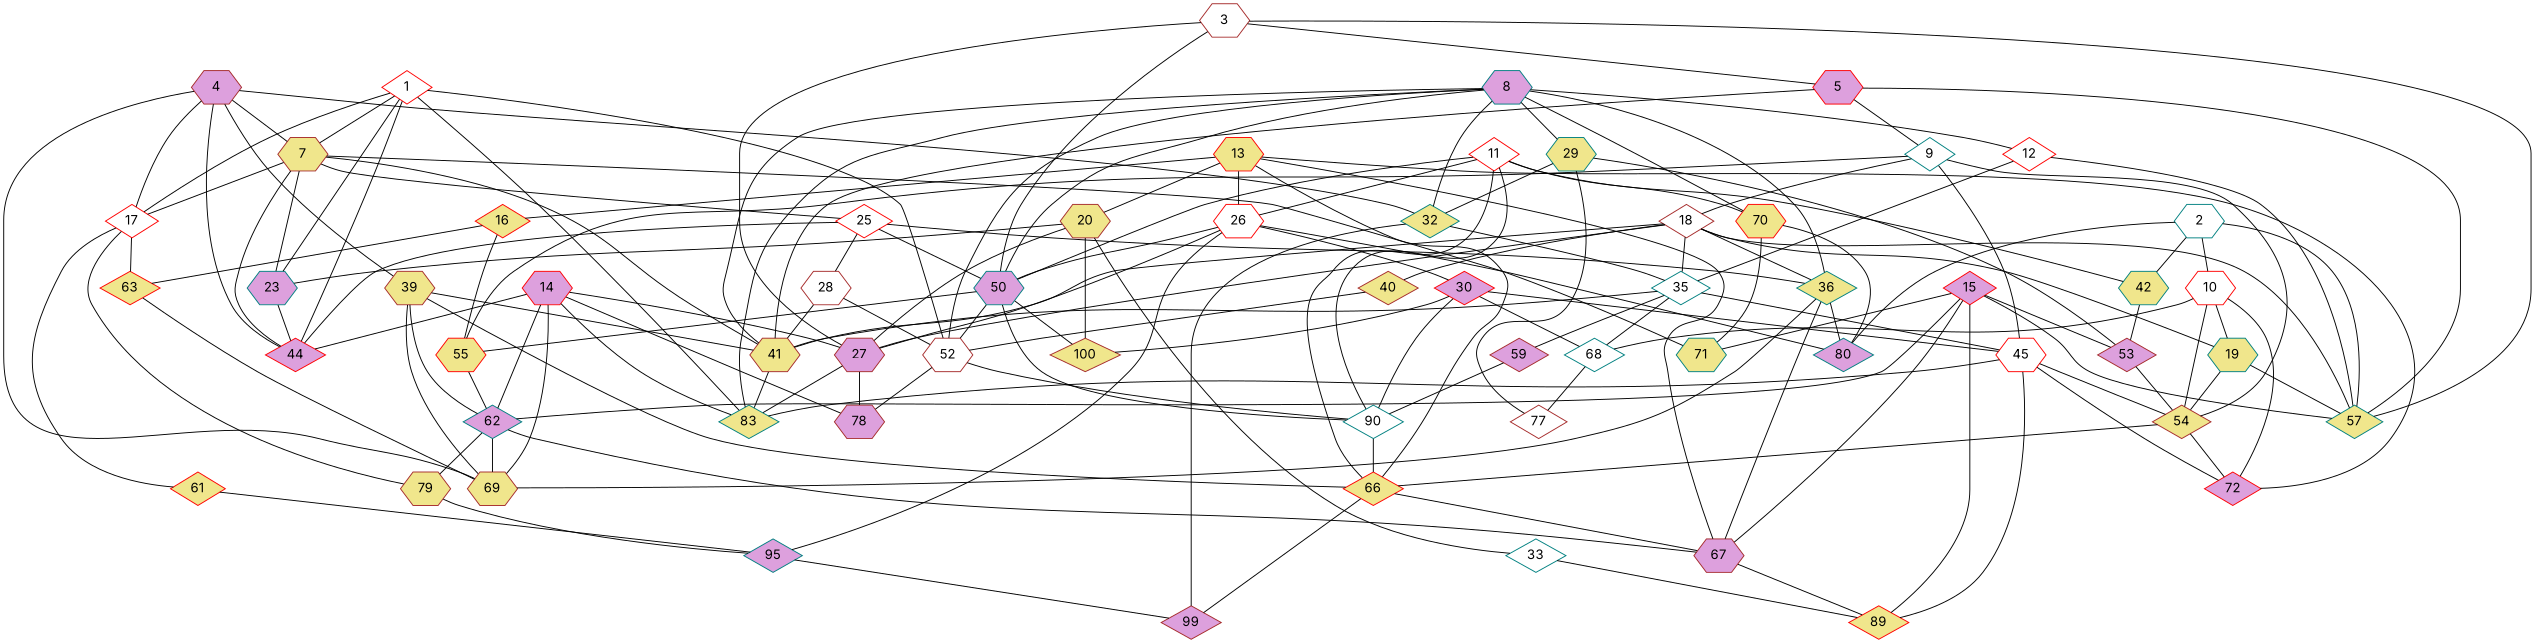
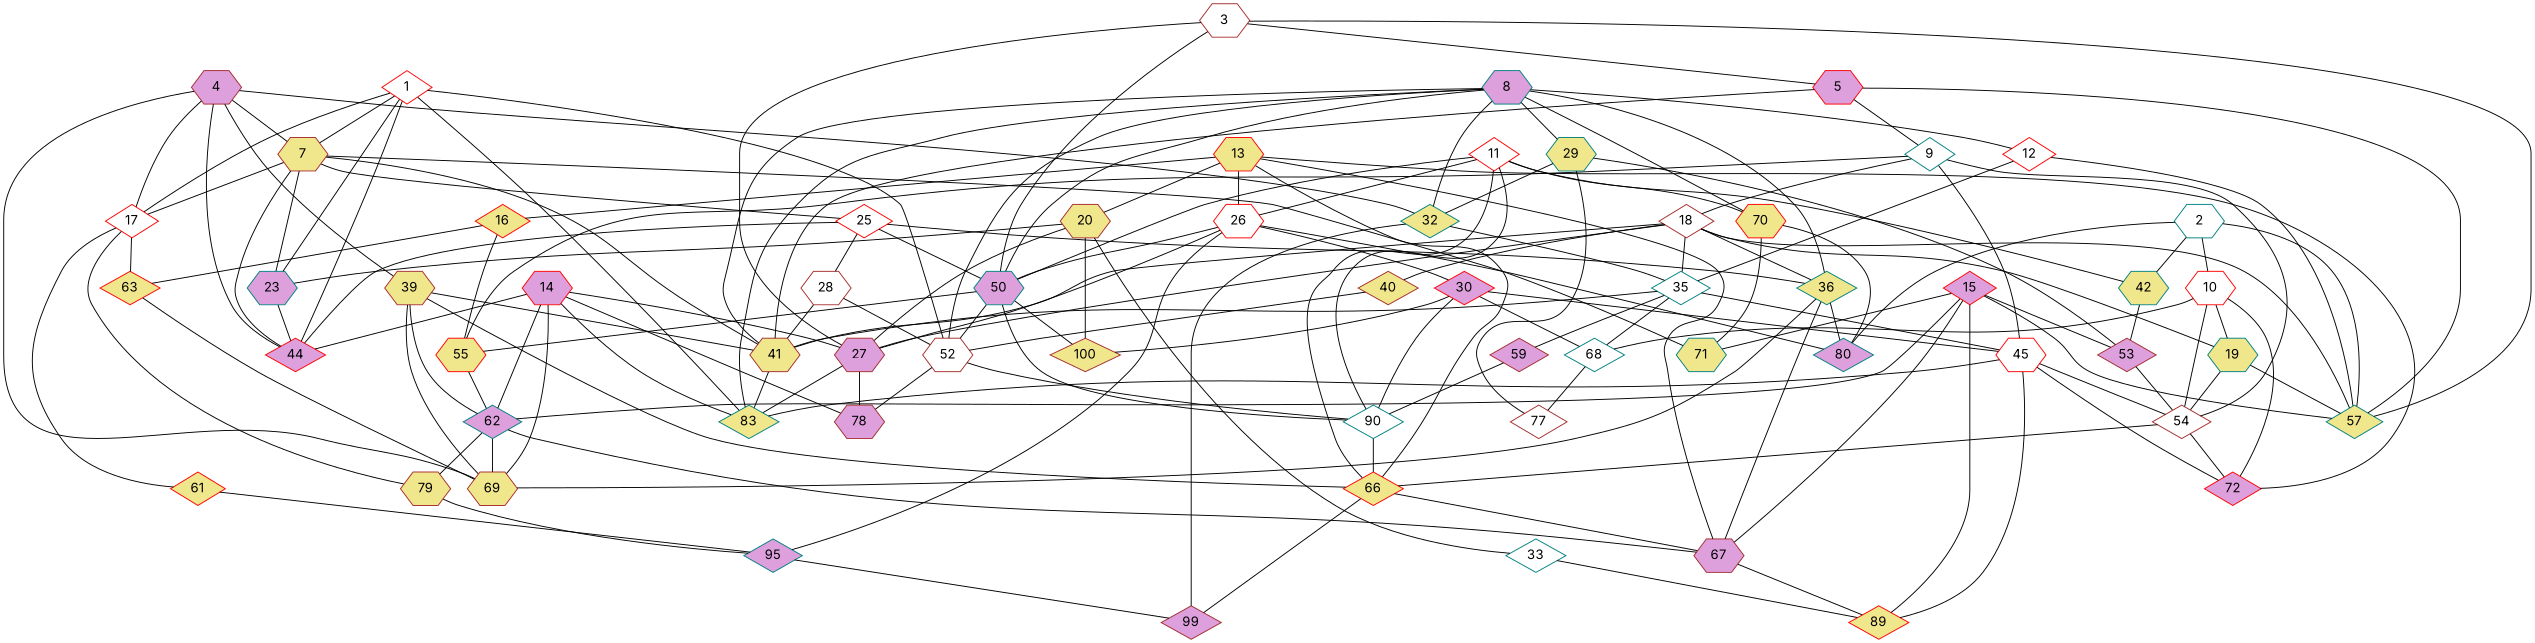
  graph {
    fontname=Inter
    node [color=red fillcolor=khaki fontname=Inter shape=diamond style=filled]
    edge [fontname=Inter]
    1 [fillcolor=white super="+73"]
    7 [color=brown shape=hexagon super="+93"]
    17 [fillcolor=white super="+88"]
    23 [color=teal fillcolor=plum shape=hexagon]
    44 [fillcolor=plum super="+58"]
    52 [color=brown fillcolor=white shape=hexagon super="+96"]
    83 [color=teal super="+85"]
    41 [color=brown shape=hexagon super="+56"]
    25 [fillcolor=white super="+65"]
    71 [color=teal shape=hexagon]
    63
    61
    79 [color=brown shape=hexagon]
    n14 [color=teal fillcolor=white label=90]
    78 [color=brown fillcolor=plum shape=hexagon]
    2 [color=teal fillcolor=white shape=hexagon super="+92"]
    10 [fillcolor=white shape=hexagon super="+43"]
    42 [color=teal shape=hexagon]
    57 [color=teal super="+64"]
    80 [color=teal fillcolor=plum super="+98"]
-   54 [color=brown super="+75"]
+   54 [color=brown fillcolor=white super="+75"]
    19 [color=teal shape=hexagon]
    68 [color=teal fillcolor=white super="+81"]
    72 [fillcolor=plum]
    53 [color=brown fillcolor=plum]
    3 [color=brown fillcolor=white shape=hexagon super="+21"]
    5 [fillcolor=plum shape=hexagon]
    27 [color=brown fillcolor=plum shape=hexagon super="+38"]
    50 [color=teal fillcolor=plum shape=hexagon super="+82"]
    9 [color=teal fillcolor=white super="+87"]
    55 [shape=hexagon super="+91"]
    100 [color=brown]
    4 [color=brown fillcolor=plum shape=hexagon super="+6"]
    32 [color=teal super="+46"]
    39 [color=brown shape=hexagon]
    69 [color=brown shape=hexagon super="+97"]
    35 [color=teal fillcolor=white super="+94"]
    99 [color=brown fillcolor=plum]
    66 [super="+76"]
    62 [color=teal fillcolor=plum super="+74"]
    18 [color=brown fillcolor=white super="+47"]
    45 [fillcolor=white shape=hexagon super="+49"]
    36 [color=teal super="+48"]
    28 [color=brown fillcolor=white shape=hexagon]
    8 [color=teal fillcolor=plum shape=hexagon super="+22"]
    12 [fillcolor=white]
    29 [color=teal shape=hexagon]
    70 [shape=hexagon]
    77 [color=brown fillcolor=white]
    67 [color=brown fillcolor=plum shape=hexagon]
    40 [color=brown]
    89 [super="+90"]
    11 [fillcolor=white super="+37"]
    26 [fillcolor=white shape=hexagon super="+31"]
    30 [fillcolor=plum super="+86"]
    95 [color=teal fillcolor=plum]
    59 [color=brown fillcolor=plum]
    13 [shape=hexagon super="+51"]
    16
    20 [color=brown shape=hexagon super="+84"]
    33 [color=teal fillcolor=white]
    14 [fillcolor=plum shape=hexagon super="+24"]
    15 [fillcolor=plum super="+34"]
    1 -- 7
    1 -- 17
    1 -- 23
    1 -- 44
    1 -- 52
    1 -- 83
    7 -- 17
    7 -- 23
    7 -- 44
    7 -- 41
    7 -- 25
    7 -- 71
    17 -- 63
    17 -- 61
    17 -- 79
    23 -- 44
    52 -- n14
    52 -- 78
    41 -- 83
    25 -- 44
    25 -- 50
    25 -- 36
    25 -- 28
    63 -- 69
    61 -- 95
    79 -- 95
    n14 -- 66
    2 -- 10
    2 -- 42
    2 -- 57
    2 -- 80
    10 -- 54
    10 -- 19
    10 -- 68 [weight=2]
    10 -- 72
    42 -- 53
    54 -- 72
    54 -- 66
    19 -- 57
    19 -- 54
    68 -- 77
    53 -- 54
    3 -- 57
    3 -- 5
    3 -- 27
    3 -- 50
    5 -- 41
    5 -- 57
    5 -- 9
    27 -- 83
    27 -- 78
    50 -- 52
    50 -- n14
    50 -- 55
    50 -- 100
    9 -- 54
    9 -- 55
    9 -- 18
    9 -- 45
    55 -- 62
    4 -- 7
    4 -- 17
    4 -- 44
    4 -- 32
    4 -- 39
    4 -- 69
    32 -- 35
    32 -- 99
    39 -- 41
    39 -- 69
    39 -- 66
    39 -- 62
    35 -- 41
    35 -- 68
    35 -- 45
    35 -- 59
    66 -- 99
    66 -- 67
    62 -- 79
    62 -- 69
    62 -- 67
    18 -- 41
    18 -- 57
    18 -- 19
    18 -- 27
    18 -- 35
    18 -- 36
    18 -- 40
    45 -- 83
    45 -- 54
    45 -- 72
    45 -- 89
    36 -- 80
    36 -- 69
    36 -- 67
    28 -- 52
    28 -- 41
    8 -- 52
    8 -- 83
    8 -- 41
    8 -- 50
    8 -- 32
    8 -- 36
    8 -- 12 [weight=2]
    8 -- 29
    8 -- 70
    12 -- 57
    12 -- 35
    29 -- 53
    29 -- 32
    29 -- 77
    70 -- 71
    70 -- 80
    67 -- 89
    40 -- 52
    11 -- n14
    11 -- 42
    11 -- 50
    11 -- 66
    11 -- 70
    11 -- 26
    26 -- 80
    26 -- 27
    26 -- 50
    26 -- 30
    26 -- 95
    30 -- n14
    30 -- 68
    30 -- 100
    30 -- 45
    95 -- 99
    59 -- n14
    13 -- 72
    13 -- 66
    13 -- 67
    13 -- 26
    13 -- 16 [weight=2]
    13 -- 20
    16 -- 63
    16 -- 55
    20 -- 23
    20 -- 27
    20 -- 100
    20 -- 33
    33 -- 89
    14 -- 44
    14 -- 83
    14 -- 78
    14 -- 27
    14 -- 69
    14 -- 62
    15 -- 71
    15 -- 57
    15 -- 53
    15 -- 62 [weight=2]
    15 -- 67
    15 -- 89
  }
